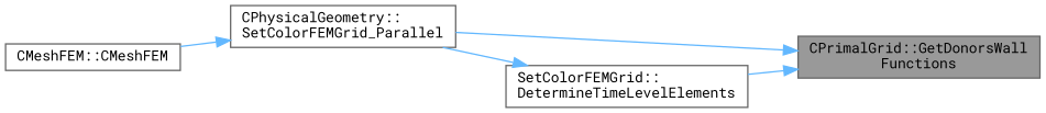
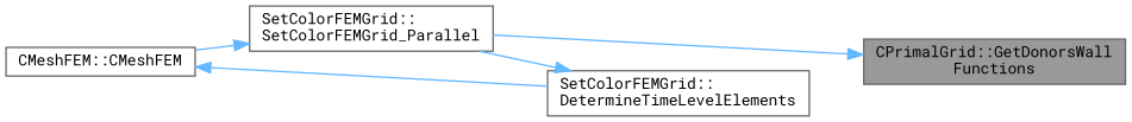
  digraph {
    fontname="Roboto Mono"
    rankdir=RL
    node [color=grey40 fillcolor=white fontname="Roboto Mono" fontsize=10 shape=box style=filled]
    edge [color=steelblue1 dir=back fontname="Roboto Mono" fontsize=10 labelfontname=Helvetica labelfontsize=10 style=solid]
    n1 [color=gray40 fillcolor=grey60 fontcolor=black height=0.2 label="CPrimalGrid::GetDonorsWall\lFunctions" width=0.4]
    n2 [height=0.2 label="SetColorFEMGrid::\lDetermineTimeLevelElements" width=0.4]
-   n3 [height=0.2 label="CPhysicalGeometry::\lSetColorFEMGrid_Parallel" width=0.4]
+   n3 [height=0.2 label="SetColorFEMGrid::\lSetColorFEMGrid_Parallel" width=0.4]
    n4 [height=0.2 label="CMeshFEM::CMeshFEM" width=0.4]
-   n1 -> n2
+   n4 -> n2
    n1 -> n3
    n2 -> n3
    n3 -> n4
  }
